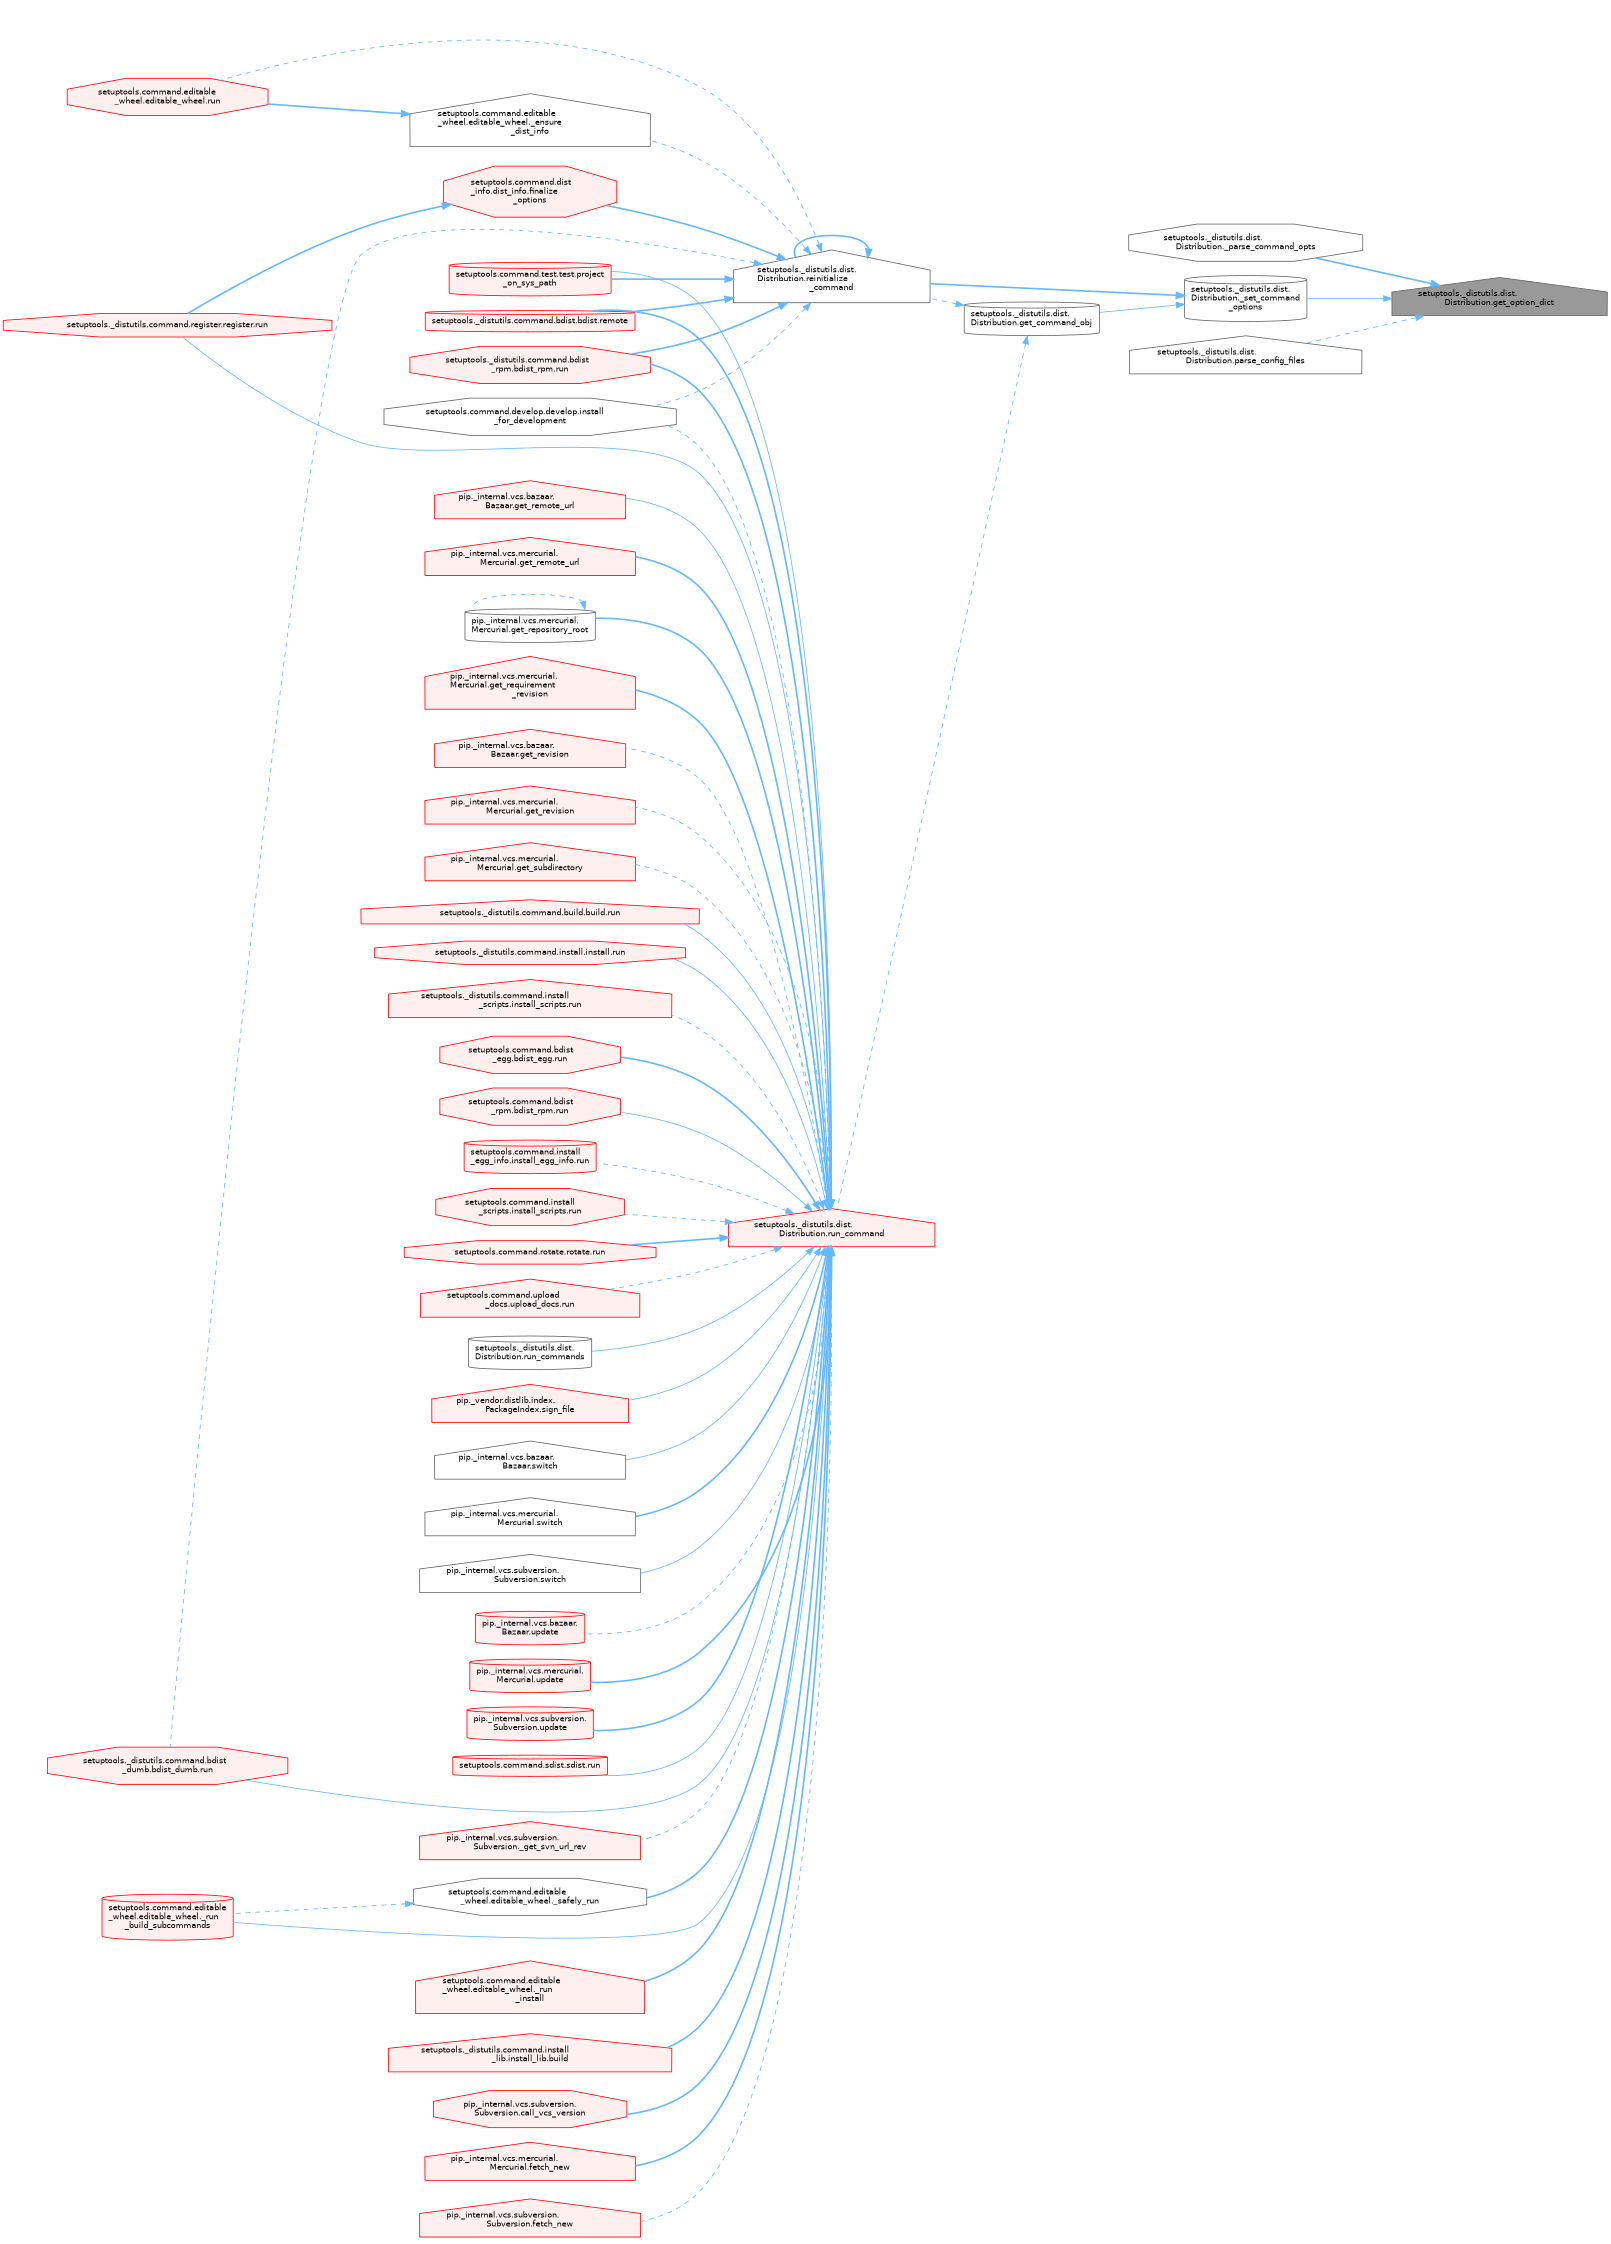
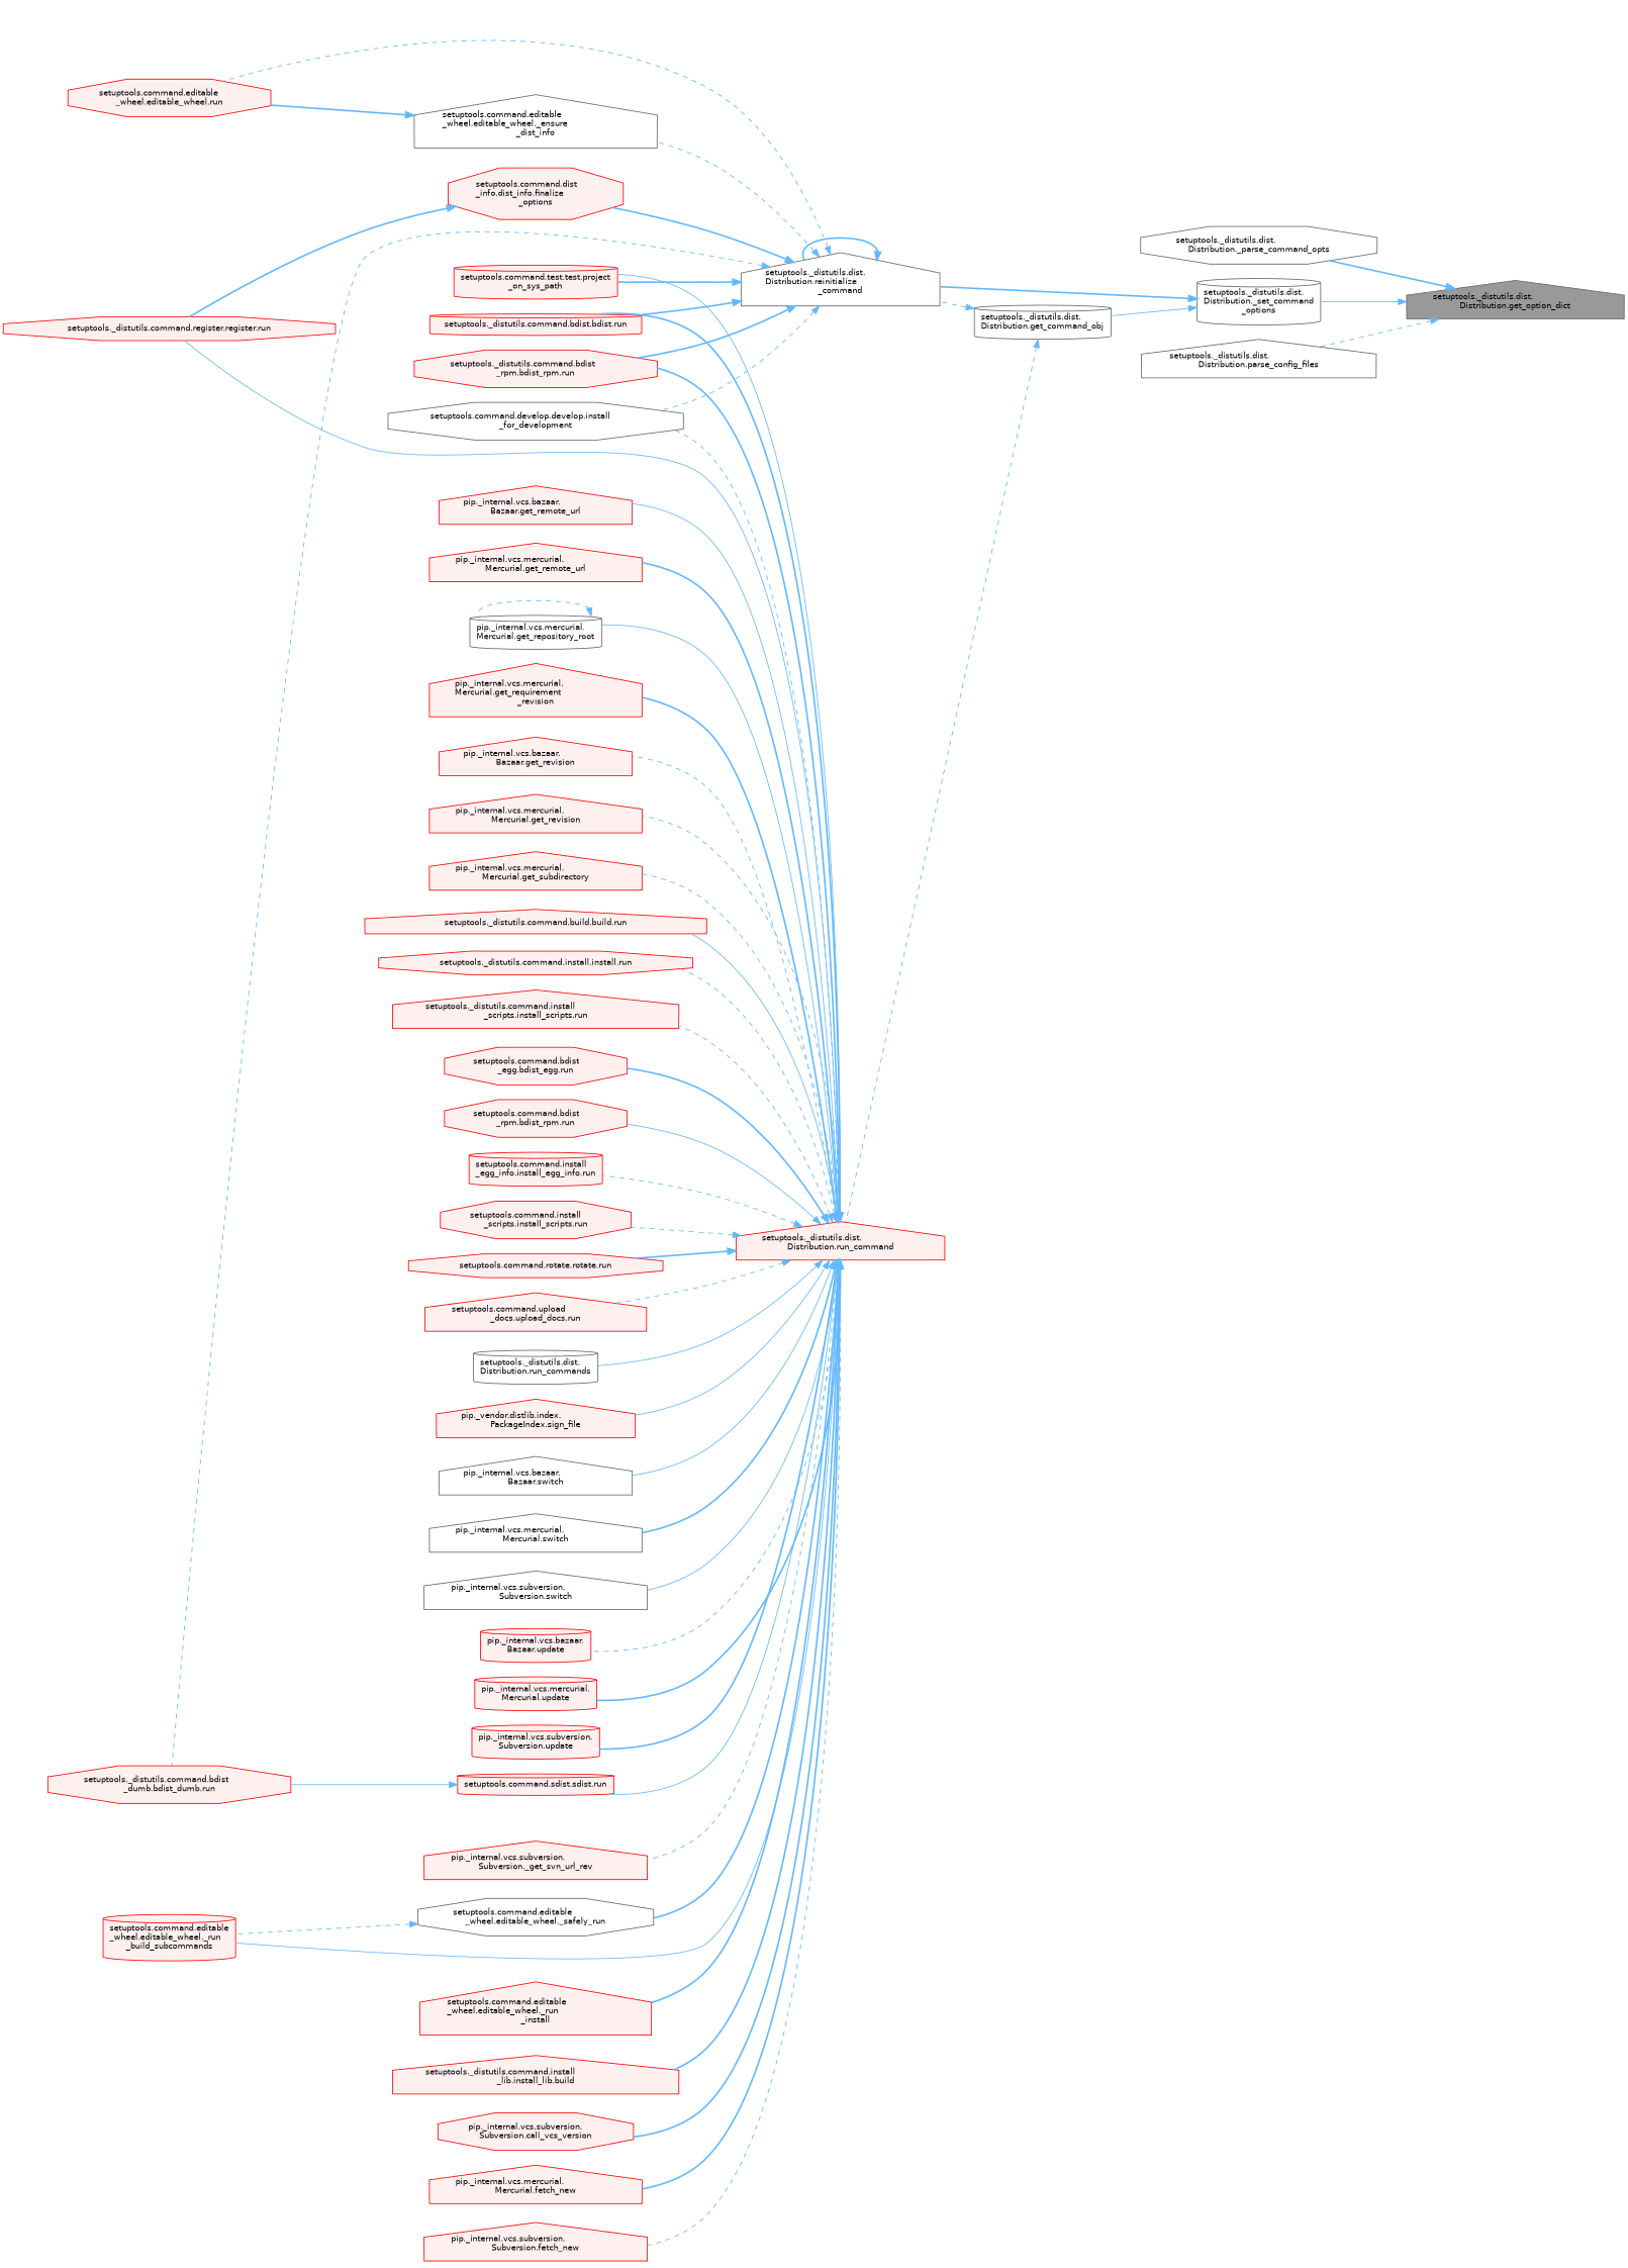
  digraph {
    rankdir=RL
    node [color=red fillcolor="#FFF0F0" fontname=Helvetica fontsize=10 shape=house style=filled]
    edge [color=steelblue1 dir=back fontname=Helvetica fontsize=10 labelfontname=Helvetica labelfontsize=10 style=bold]
    n1 [color=gray40 fillcolor=grey60 fontcolor=black height=0.2 label="setuptools._distutils.dist.\lDistribution.get_option_dict" width=0.4]
    n2 [color=grey40 fillcolor=white height=0.2 label="setuptools._distutils.dist.\lDistribution._parse_command_opts" shape=octagon width=0.4]
    n3 [color=grey40 fillcolor=white height=0.2 label="setuptools._distutils.dist.\lDistribution._set_command\l_options" shape=cylinder width=0.4]
    n4 [color=grey40 fillcolor=white height=0.2 label="setuptools._distutils.dist.\lDistribution.parse_config_files" width=0.4]
    n5 [color=grey40 fillcolor=white height=0.2 label="setuptools._distutils.dist.\lDistribution.get_command_obj" shape=cylinder width=0.4]
    n6 [color=grey40 fillcolor=white height=0.2 label="setuptools._distutils.dist.\lDistribution.reinitialize\l_command" width=0.4]
    n7 [height=0.2 label="setuptools._distutils.dist.\lDistribution.run_command" width=0.4]
    n8 [color=grey40 fillcolor=white height=0.2 label="setuptools.command.editable\l_wheel.editable_wheel._ensure\l_dist_info" width=0.4]
    n9 [height=0.2 label="setuptools.command.editable\l_wheel.editable_wheel.run" shape=octagon width=0.4]
    n10 [height=0.2 label="setuptools.command.dist\l_info.dist_info.finalize\l_options" shape=octagon width=0.4]
    n11 [color=grey40 fillcolor=white height=0.2 label="setuptools.command.develop.develop.install\l_for_development" shape=octagon width=0.4]
    n12 [height=0.2 label="setuptools.command.test.test.project\l_on_sys_path" shape=cylinder width=0.4]
-   n13 [height=0.2 label="setuptools._distutils.command.bdist.bdist.remote" shape=cylinder width=0.4]
+   n13 [height=0.2 label="setuptools._distutils.command.bdist.bdist.run" shape=cylinder width=0.4]
    n14 [height=0.2 label="setuptools._distutils.command.bdist\l_dumb.bdist_dumb.run" shape=octagon width=0.4]
    n15 [height=0.2 label="setuptools._distutils.command.bdist\l_rpm.bdist_rpm.run" shape=octagon width=0.4]
    n16 [height=0.2 label="setuptools._distutils.command.register.register.run" shape=octagon width=0.4]
    n17 [height=0.2 label="pip._internal.vcs.subversion.\lSubversion._get_svn_url_rev" width=0.4]
    n18 [height=0.2 label="setuptools.command.editable\l_wheel.editable_wheel._run\l_build_subcommands" shape=cylinder width=0.4]
    n19 [height=0.2 label="setuptools.command.editable\l_wheel.editable_wheel._run\l_install" width=0.4]
    n20 [color=grey40 fillcolor=white height=0.2 label="setuptools.command.editable\l_wheel.editable_wheel._safely_run" shape=octagon width=0.4]
    n21 [height=0.2 label="setuptools._distutils.command.install\l_lib.install_lib.build" width=0.4]
    n22 [height=0.2 label="pip._internal.vcs.subversion.\lSubversion.call_vcs_version" shape=octagon width=0.4]
    n23 [height=0.2 label="pip._internal.vcs.mercurial.\lMercurial.fetch_new" width=0.4]
    n24 [height=0.2 label="pip._internal.vcs.subversion.\lSubversion.fetch_new" width=0.4]
    n25 [height=0.2 label="pip._internal.vcs.bazaar.\lBazaar.get_remote_url" width=0.4]
    n26 [height=0.2 label="pip._internal.vcs.mercurial.\lMercurial.get_remote_url" width=0.4]
    n27 [color=grey40 fillcolor=white height=0.2 label="pip._internal.vcs.mercurial.\lMercurial.get_repository_root" shape=cylinder width=0.4]
    n28 [height=0.2 label="pip._internal.vcs.mercurial.\lMercurial.get_requirement\l_revision" width=0.4]
    n29 [height=0.2 label="pip._internal.vcs.bazaar.\lBazaar.get_revision" width=0.4]
    n30 [height=0.2 label="pip._internal.vcs.mercurial.\lMercurial.get_revision" width=0.4]
    n31 [height=0.2 label="pip._internal.vcs.mercurial.\lMercurial.get_subdirectory" width=0.4]
    n32 [height=0.2 label="setuptools._distutils.command.build.build.run" width=0.4]
    n33 [height=0.2 label="setuptools._distutils.command.install.install.run" shape=octagon width=0.4]
    n34 [height=0.2 label="setuptools._distutils.command.install\l_scripts.install_scripts.run" width=0.4]
    n35 [height=0.2 label="setuptools.command.bdist\l_egg.bdist_egg.run" shape=octagon width=0.4]
    n36 [height=0.2 label="setuptools.command.bdist\l_rpm.bdist_rpm.run" shape=octagon width=0.4]
    n37 [height=0.2 label="setuptools.command.install\l_egg_info.install_egg_info.run" shape=cylinder width=0.4]
    n38 [height=0.2 label="setuptools.command.install\l_scripts.install_scripts.run" shape=octagon width=0.4]
    n39 [height=0.2 label="setuptools.command.rotate.rotate.run" shape=octagon width=0.4]
    n40 [height=0.2 label="setuptools.command.sdist.sdist.run" shape=cylinder width=0.4]
    n41 [height=0.2 label="setuptools.command.upload\l_docs.upload_docs.run" width=0.4]
    n42 [color=grey40 fillcolor=white height=0.2 label="setuptools._distutils.dist.\lDistribution.run_commands" shape=cylinder width=0.4]
    n43 [height=0.2 label="pip._vendor.distlib.index.\lPackageIndex.sign_file" width=0.4]
    n44 [color=grey40 fillcolor=white height=0.2 label="pip._internal.vcs.bazaar.\lBazaar.switch" width=0.4]
    n45 [color=grey40 fillcolor=white height=0.2 label="pip._internal.vcs.mercurial.\lMercurial.switch" width=0.4]
    n46 [color=grey40 fillcolor=white height=0.2 label="pip._internal.vcs.subversion.\lSubversion.switch" width=0.4]
    n47 [height=0.2 label="pip._internal.vcs.bazaar.\lBazaar.update" shape=cylinder width=0.4]
    n48 [height=0.2 label="pip._internal.vcs.mercurial.\lMercurial.update" shape=cylinder width=0.4]
    n49 [height=0.2 label="pip._internal.vcs.subversion.\lSubversion.update" shape=cylinder width=0.4]
    n1 -> n2
    n1 -> n3 [style=solid]
    n1 -> n4 [style=dashed]
    n3 -> n5 [style=solid]
    n3 -> n6
    n5 -> n6 [style=dashed]
    n5 -> n7 [style=dashed]
    n6 -> n6
    n6 -> n8 [style=dashed]
    n6 -> n9 [style=dashed]
    n6 -> n10
    n6 -> n11 [style=dashed]
    n6 -> n12
    n6 -> n13
    n6 -> n14 [style=dashed]
    n6 -> n15
    n7 -> n11 [style=dashed]
    n7 -> n12 [style=solid]
    n7 -> n13
-   n7 -> n14 [style=solid]
+   n40 -> n14 [style=solid]
    n7 -> n15
    n7 -> n16 [style=solid]
    n7 -> n17 [style=dashed]
    n7 -> n18 [style=solid]
    n7 -> n19
    n7 -> n20
    n7 -> n21
    n7 -> n22
    n7 -> n23
    n7 -> n24 [style=dashed]
    n7 -> n25 [style=solid]
    n7 -> n26
-   n7 -> n27
+   n7 -> n27 [style=solid]
    n7 -> n28
    n7 -> n29 [style=dashed]
    n7 -> n30 [style=dashed]
    n7 -> n31 [style=dashed]
    n7 -> n32 [style=solid]
-   n7 -> n33 [style=solid]
+   n7 -> n33 [style=dashed]
    n7 -> n34 [style=dashed]
    n7 -> n35
    n7 -> n36 [style=solid]
    n7 -> n37 [style=dashed]
    n7 -> n38 [style=dashed]
    n7 -> n39
    n7 -> n40 [style=solid]
    n7 -> n41 [style=dashed]
    n7 -> n42 [style=solid]
    n7 -> n43 [style=solid]
    n7 -> n44 [style=solid]
    n7 -> n45
    n7 -> n46 [style=solid]
    n7 -> n47 [style=dashed]
    n7 -> n48
    n7 -> n49
    n8 -> n9
    n10 -> n16
    n20 -> n18 [style=dashed]
    n27 -> n27 [style=dashed]
  }
